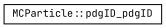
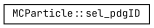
  digraph {
    rankdir=LR
    fontname="JetBrains Mono"
-   n1 [color=black fillcolor=white fontname="JetBrains Mono" fontsize=10 height=0.2 label="MCParticle::pdgID_pdgID" shape=record style=filled width=0.4]
+   n1 [color=black fillcolor=white fontname="JetBrains Mono" fontsize=10 height=0.2 label="MCParticle::sel_pdgID" shape=record style=filled width=0.4]
  }
